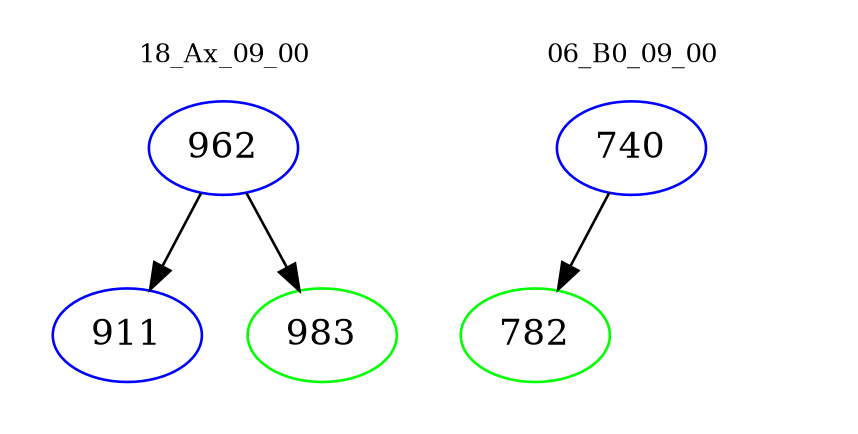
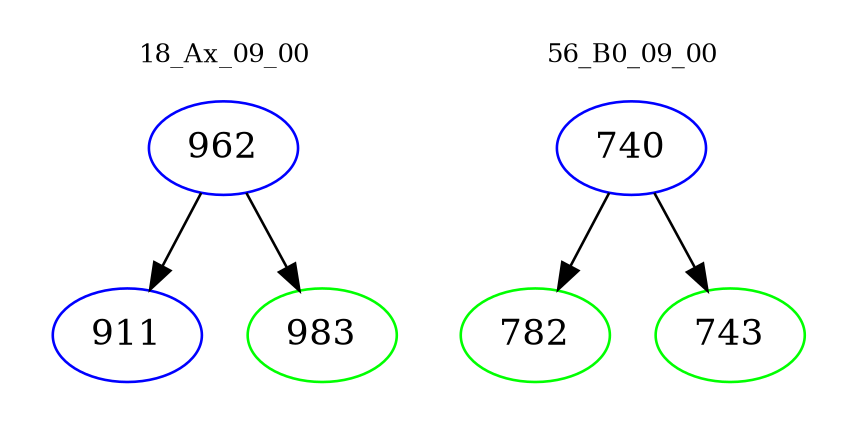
  digraph {
    node [color=blue]
    edge [color=black]
    n1 [label=962]
    n2 [label=911]
    n3 [color=green label=983]
    n4 [label=740]
    n5 [color=green label=782]
+   n6 [color=green label=743]
    subgraph cluster_1 {
      color=white
      fontsize=10
      label="18_Ax_09_00"
      n1
      n2
      n3
    }
    subgraph cluster_2 {
      color=white
      fontsize=10
-     label="06_B0_09_00"
+     label="56_B0_09_00"
      n4
      n5
+     n6
    }
    n1 -> n2
    n1 -> n3
    n4 -> n5
+   n4 -> n6
  }
